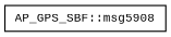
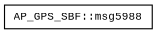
  digraph {
    rankdir=LR
    fontname="Liberation Mono"
-   n1 [color=black fillcolor=white fontname="Liberation Mono" fontsize=10 height=0.2 label="AP_GPS_SBF::msg5908" shape=record style=filled width=0.4]
+   n1 [color=black fillcolor=white fontname="Liberation Mono" fontsize=10 height=0.2 label="AP_GPS_SBF::msg5988" shape=record style=filled width=0.4]
  }
